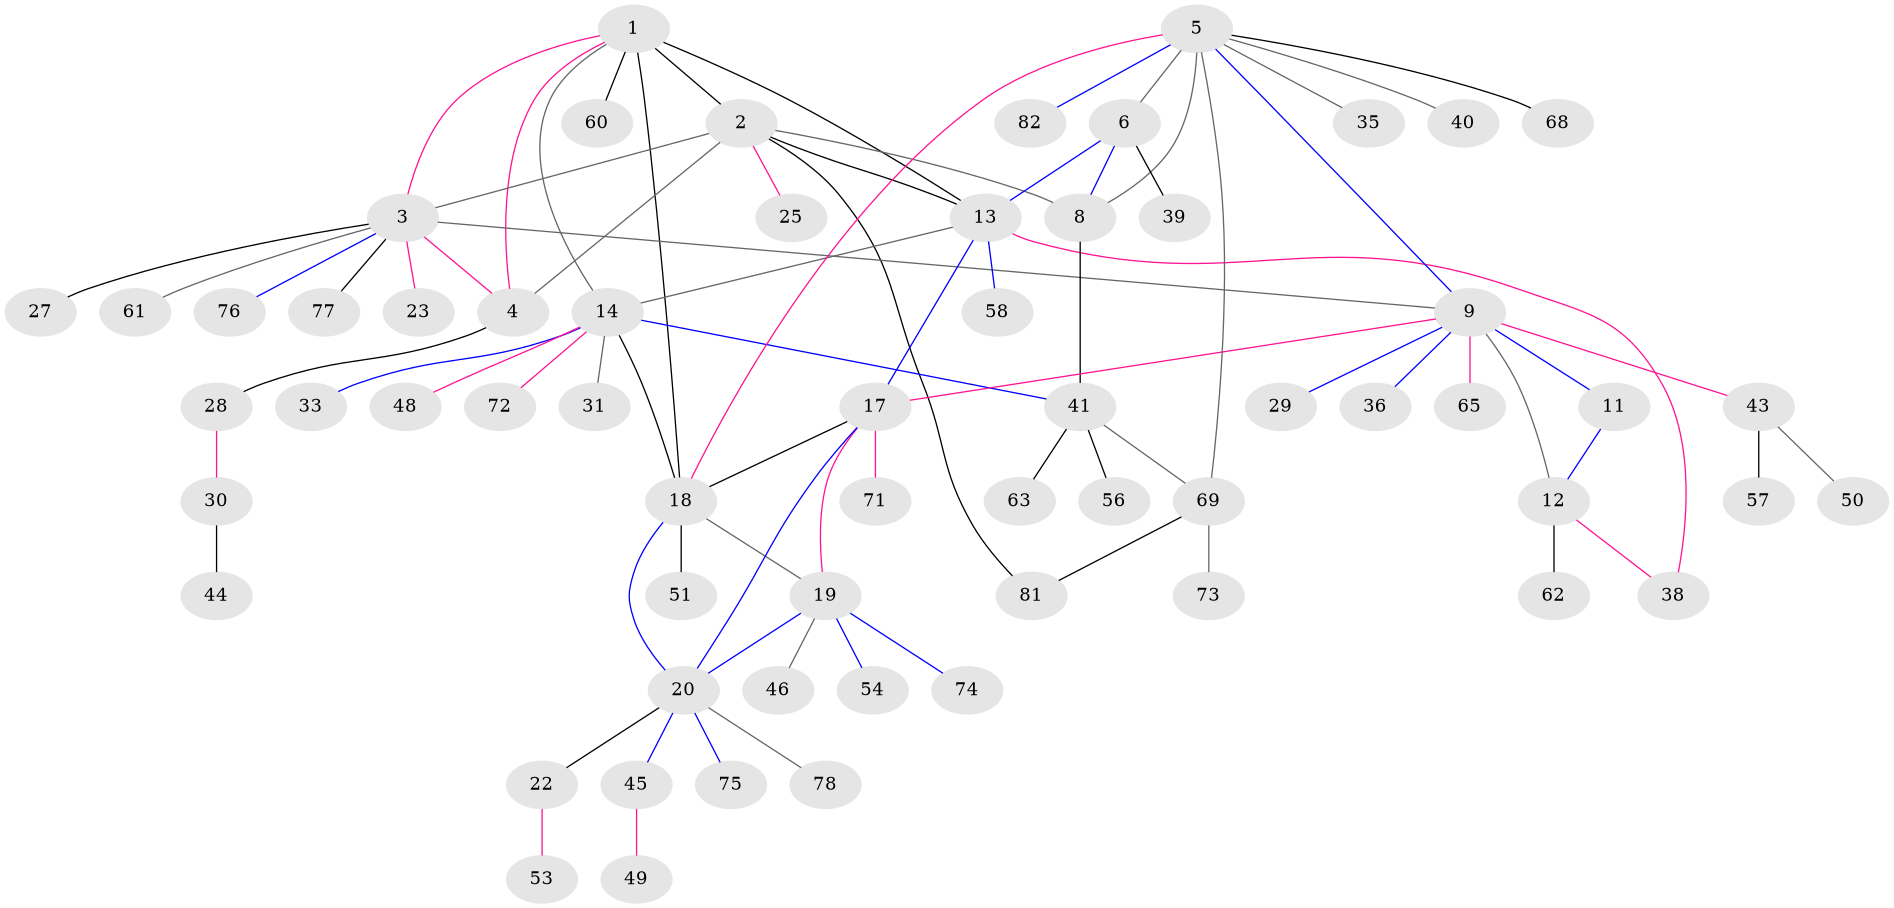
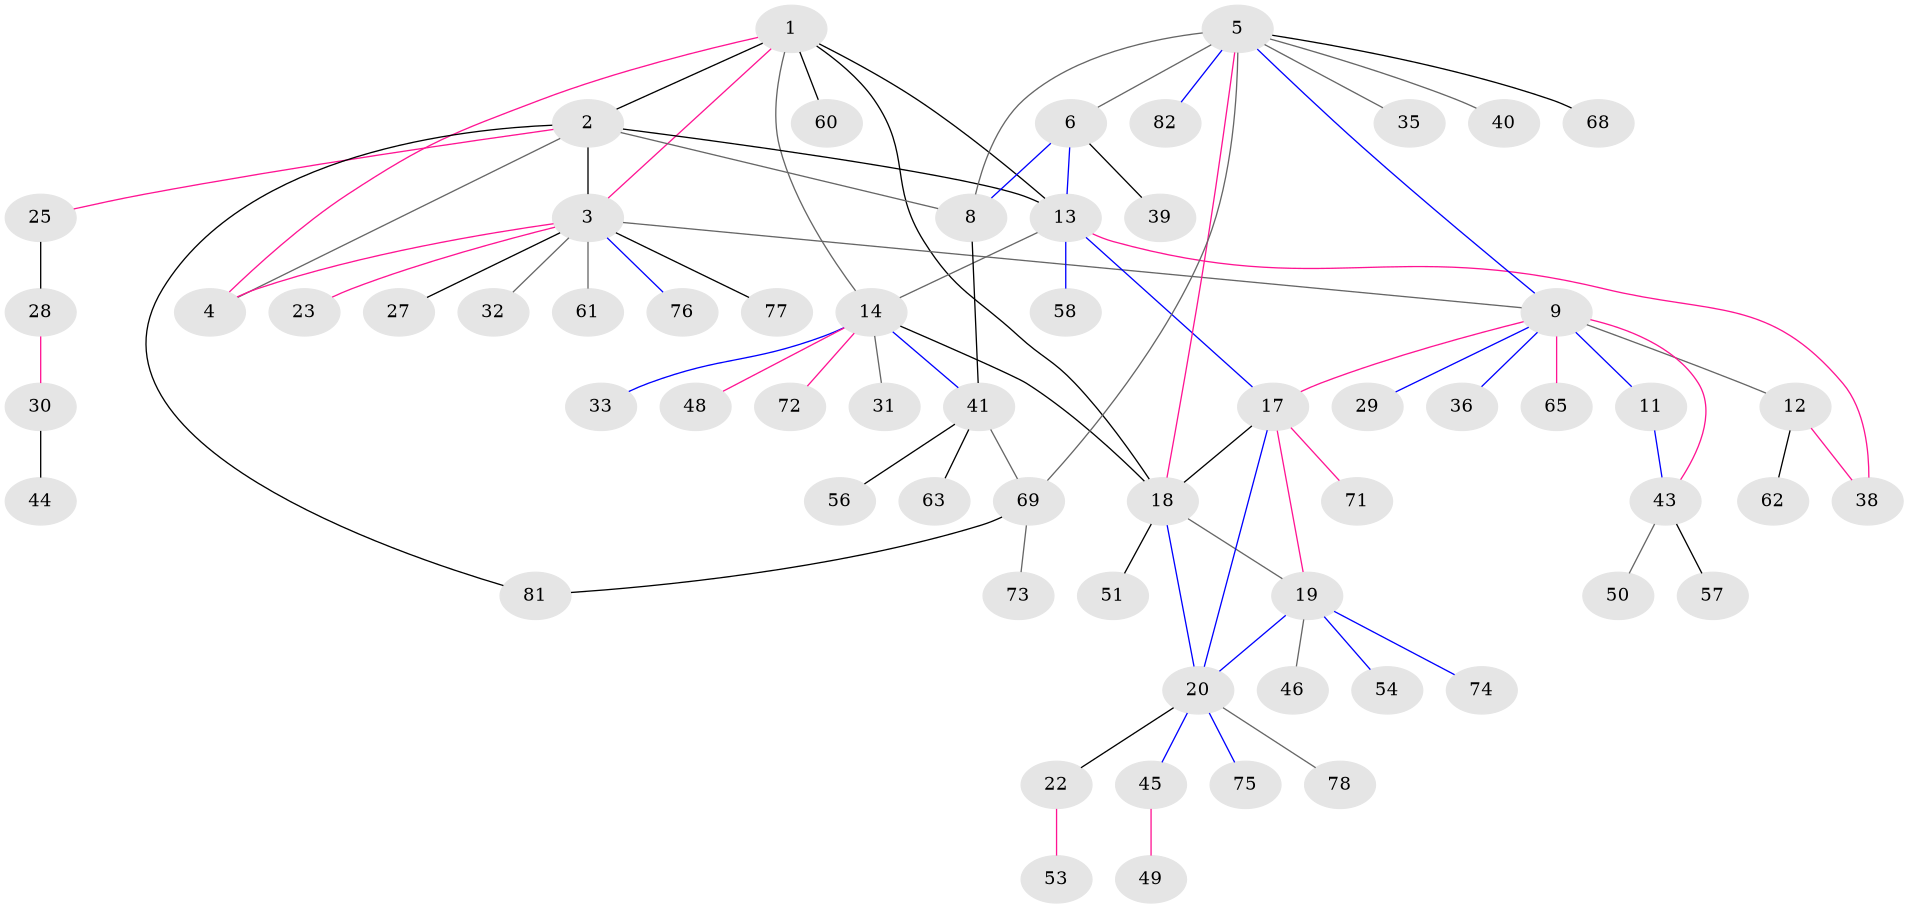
  graph {
    node [color=gray90 style=filled]
    edge [color=black]
    1 [super="+16"]
    2 [super="+66"]
    3 [super="+34"]
    4 [super="+47"]
    13 [super="+15"]
    14 [super="+21"]
    18 [super="+67"]
    60
    8
    25 [super="+55"]
    81
    9 [super="+10"]
    23
    27
+   32
    61
    76
    77
    28 [super="+70"]
    17 [super="+26"]
    38
    58
    41 [super="+52"]
    31
    33
    48
    72
    19 [super="+64"]
    20 [super="+84"]
    51
    11 [super="+42"]
    12 [super="+37"]
    29
    36
    43 [super="+79"]
    65
    30
    5 [super="+7"]
    6 [super="+24"]
    35
    40
    68
    69
    82
    39
    73 [super="+80"]
    56
    63
    62
    71
    50
    57 [super="+59"]
    46
    54
    74
    22 [super="+83"]
    45
    75
    78
    53
    49
    44
    1 -- 2
    1 -- 3 [color=deeppink]
    1 -- 4 [color=deeppink]
    1 -- 13 [weight=2]
    1 -- 14 [color=gray40]
    1 -- 18
    1 -- 60
-   2 -- 3 [color=gray40]
+   2 -- 3
    2 -- 4 [color=gray40]
    2 -- 13
    2 -- 8 [color=gray40]
    2 -- 25 [color=deeppink]
    2 -- 81
    3 -- 4 [color=deeppink]
    3 -- 9 [color=gray40]
    3 -- 23 [color=deeppink]
    3 -- 27
+   3 -- 32 [color=gray40]
    3 -- 61 [color=gray40]
    3 -- 76 [color=blue]
    3 -- 77
-   4 -- 28
+   25 -- 28
    13 -- 14 [color=gray40 weight=2]
    13 -- 17 [color=blue]
    13 -- 38 [color=deeppink]
    13 -- 58 [color=blue]
    14 -- 18
    14 -- 41 [color=blue]
    14 -- 31 [color=gray40]
    14 -- 33 [color=blue]
    14 -- 48 [color=deeppink]
    14 -- 72 [color=deeppink]
    18 -- 19 [color=gray40]
    18 -- 20 [color=blue]
    18 -- 51
    8 -- 41
    9 -- 17 [color=deeppink]
    9 -- 11 [color=blue weight=2]
    9 -- 12 [color=gray40 weight=2]
    9 -- 29 [color=blue]
    9 -- 36 [color=blue]
    9 -- 43 [color=deeppink]
    9 -- 65 [color=deeppink]
    28 -- 30 [color=deeppink]
    17 -- 18
    17 -- 19 [color=deeppink]
    17 -- 20 [color=blue]
    17 -- 71 [color=deeppink]
    41 -- 69 [color=gray40]
    41 -- 56
    41 -- 63
    19 -- 20 [color=blue]
    19 -- 46 [color=gray40]
    19 -- 54 [color=blue]
    19 -- 74 [color=blue]
    20 -- 22
    20 -- 45 [color=blue]
    20 -- 75 [color=blue]
    20 -- 78 [color=gray40]
-   11 -- 12 [color=blue]
+   11 -- 43 [color=blue]
    12 -- 38 [color=deeppink]
    12 -- 62
    43 -- 50 [color=gray40]
    43 -- 57
    30 -- 44
    5 -- 18 [color=deeppink]
    5 -- 8 [color=gray40 weight=2]
    5 -- 9 [color=blue]
    5 -- 6 [color=gray40 weight=2]
    5 -- 35 [color=gray40]
    5 -- 40 [color=gray40]
    5 -- 68
    5 -- 69 [color=gray40]
    5 -- 82 [color=blue]
    6 -- 13 [color=blue]
    6 -- 8 [color=blue]
    6 -- 39
    69 -- 81
    69 -- 73 [color=gray40]
    22 -- 53 [color=deeppink]
    45 -- 49 [color=deeppink]
  }
